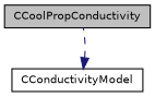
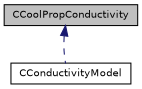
  digraph {
    fontname="DejaVu Sans"
    node [color=black fontname="DejaVu Sans" fontsize=10 shape=record style=filled]
    n1 [fillcolor=grey75 fontcolor=black height=0.2 label=CCoolPropConductivity width=0.4]
    n2 [fillcolor=white height=0.2 label=CConductivityModel width=0.4]
-   n2 -> n1 [color=midnightblue dir=back fontname="DejaVu Sans" fontsize=10 labelfontname=Helvetica labelfontsize=10 style=dashed]
+   n1 -> n2 [color=midnightblue dir=back fontname="DejaVu Sans" fontsize=10 labelfontname=Helvetica labelfontsize=10 style=dashed]
  }
